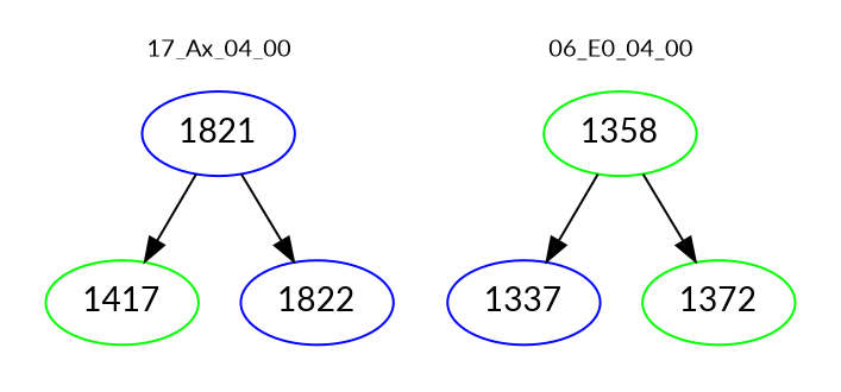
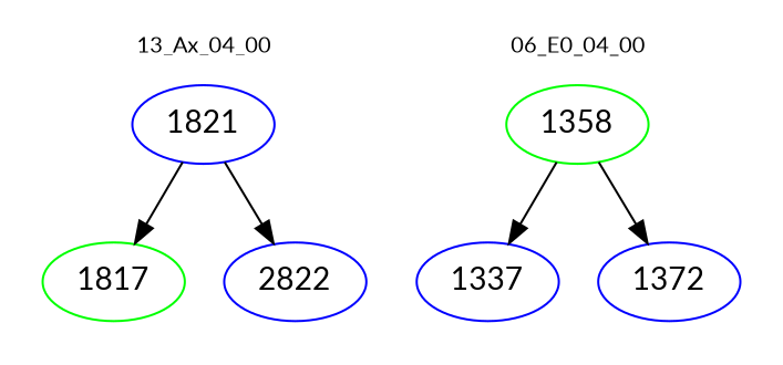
  digraph {
    fontname=Lato
    node [color=blue fontname=Lato]
    edge [color=black fontname=Lato]
    n1 [label=1821]
-   n2 [color=green label=1417]
-   n3 [label=1822]
+   n2 [color=green label=1817]
+   n3 [label=2822]
    n4 [color=green label=1358]
    n5 [label=1337]
-   n6 [color=green label=1372]
+   n6 [label=1372]
    subgraph cluster_1 {
      color=white
      fontsize=10
-     label="17_Ax_04_00"
+     label="13_Ax_04_00"
      n1
      n2
      n3
    }
    subgraph cluster_2 {
      color=white
      fontsize=10
      label="06_E0_04_00"
      n4
      n5
      n6
    }
    n1 -> n2
    n1 -> n3
    n4 -> n5
    n4 -> n6
  }
